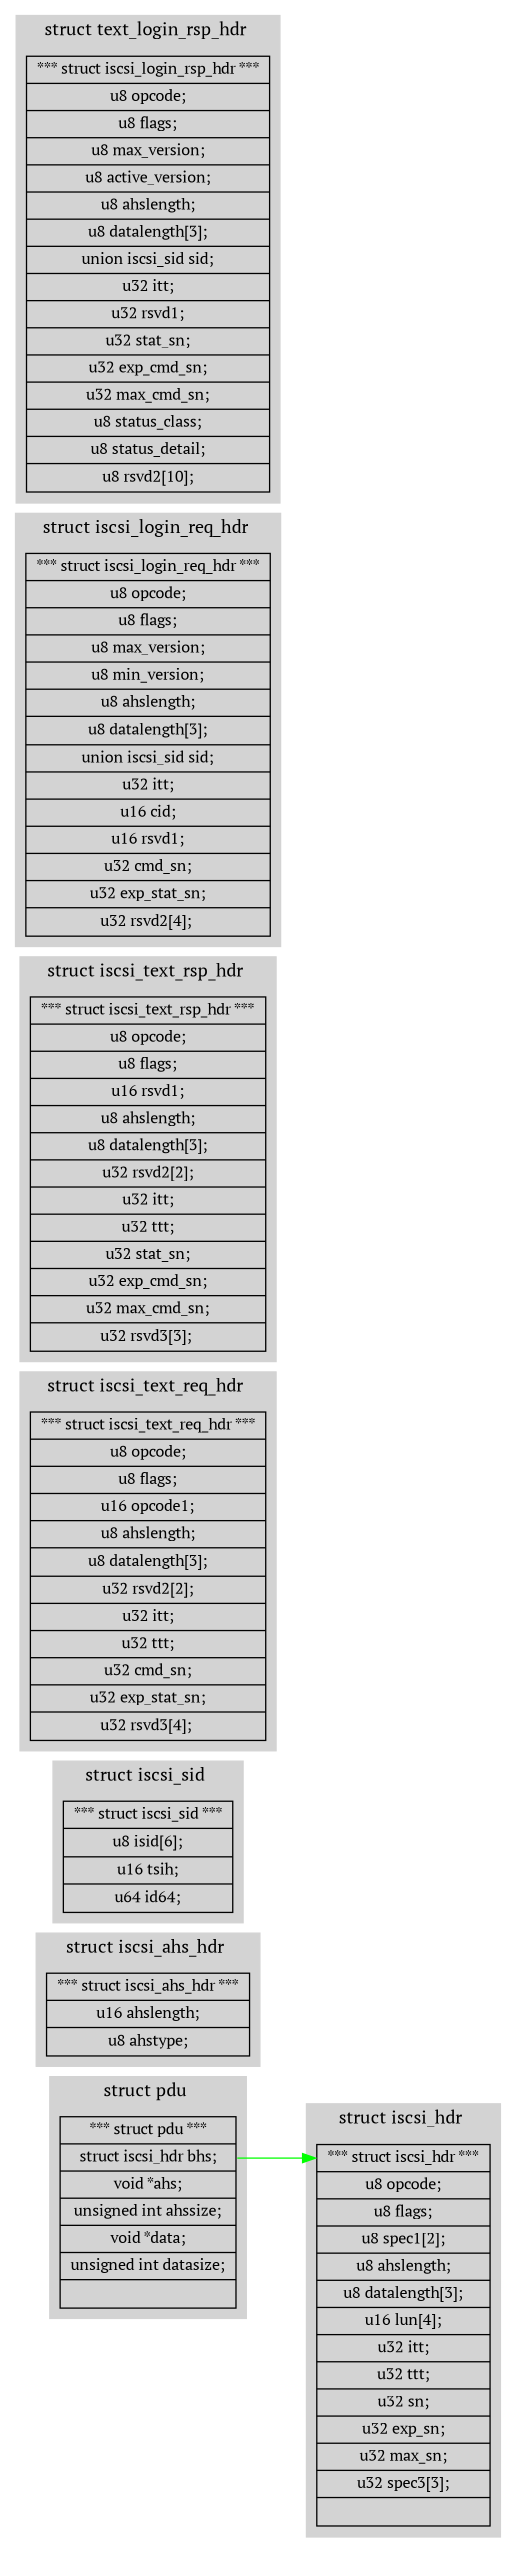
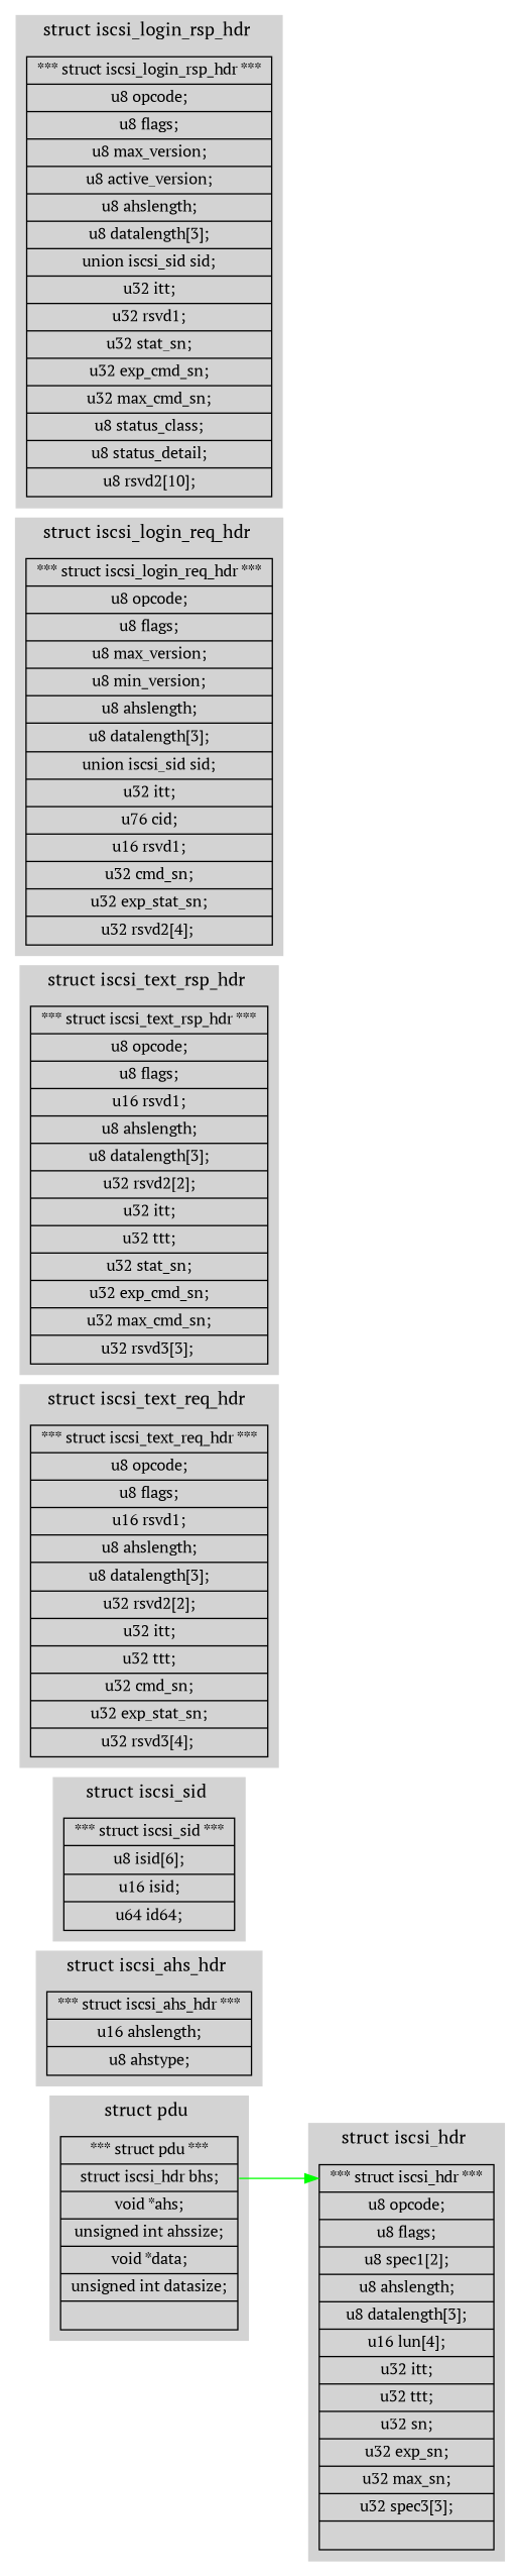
  digraph {
    rankdir=LR
    fontname="PT Serif"
    node [fontname="PT Serif" fontsize=12 shape=record style=filled]
    n1 [label="<f0>*** struct iscsi_hdr  ***|<f1>u8  opcode;	\n|<f2>u8  flags;\n|<f3>u8  spec1[2];\n|<f4>u8  ahslength;\n|<f5>u8  datalength[3];\n|<f6>u16 lun[4];\n|<f7>u32 itt;\n|<f8>u32 ttt;\n|<f9>u32 sn;	\n|<f10>u32 exp_sn;\n|<f11>u32 max_sn;	\n|<f12>u32 spec3[3];\n|<f999>"]
    n2 [label="<f0>*** struct pdu  ***|<f1>struct iscsi_hdr bhs;\n|<f2>void *ahs;\n|<f3>unsigned int ahssize;\n|<f4>void *data;\n|<f5>unsigned int datasize;\n|<f999>"]
    n3 [label="<f0>*** struct iscsi_ahs_hdr  ***|<f1>u16 ahslength;\n|<f2>u8 ahstype;\n"]
-   n4 [label="<f0>*** struct iscsi_sid  ***|<f1>u8 isid[6];\n|<f2>u16 tsih;\n|<f3>u64 id64;\n"]
-   n5 [label="<f0>*** struct iscsi_text_req_hdr  ***|<f1>u8  opcode;\n|<f2>u8  flags;\n|<f3>u16 opcode1;\n|<f4>u8  ahslength;\n|<f5>u8  datalength[3];\n|<f6>u32 rsvd2[2];\n|<f7>u32 itt;\n|<f8>u32 ttt;\n|<f9>u32 cmd_sn;\n|<f10>u32 exp_stat_sn;\n|<f11>u32 rsvd3[4]; \n"]
+   n4 [label="<f0>*** struct iscsi_sid  ***|<f1>u8 isid[6];\n|<f2>u16 isid;\n|<f3>u64 id64;\n"]
+   n5 [label="<f0>*** struct iscsi_text_req_hdr  ***|<f1>u8  opcode;\n|<f2>u8  flags;\n|<f3>u16 rsvd1;\n|<f4>u8  ahslength;\n|<f5>u8  datalength[3];\n|<f6>u32 rsvd2[2];\n|<f7>u32 itt;\n|<f8>u32 ttt;\n|<f9>u32 cmd_sn;\n|<f10>u32 exp_stat_sn;\n|<f11>u32 rsvd3[4]; \n"]
    n6 [label="<f0>*** struct iscsi_text_rsp_hdr  ***|<f1>u8  opcode;\n|<f2>u8  flags;\n|<f3>u16 rsvd1;\n|<f4>u8  ahslength;\n|<f5>u8  datalength[3];\n|<f6>u32 rsvd2[2];\n|<f7>u32 itt;\n|<f8>u32 ttt;\n|<f9>u32 stat_sn;\n|<f10>u32 exp_cmd_sn;\n|<f11>u32 max_cmd_sn;\n|<f12>u32 rsvd3[3]; \n"]
-   n7 [label="<f0>*** struct iscsi_login_req_hdr  ***|<f1>u8  opcode;\n|<f2>u8  flags;\n|<f3>u8  max_version;\n|<f4>u8  min_version;\n|<f5>u8  ahslength;\n|<f6>u8  datalength[3];\n|<f7>union iscsi_sid sid;\n|<f8>u32 itt;\n|<f9>u16 cid;\n|<f10>u16 rsvd1;\n|<f11>u32 cmd_sn;\n|<f12>u32 exp_stat_sn;\n|<f13>u32 rsvd2[4]; \n"]
+   n7 [label="<f0>*** struct iscsi_login_req_hdr  ***|<f1>u8  opcode;\n|<f2>u8  flags;\n|<f3>u8  max_version;\n|<f4>u8  min_version;\n|<f5>u8  ahslength;\n|<f6>u8  datalength[3];\n|<f7>union iscsi_sid sid;\n|<f8>u32 itt;\n|<f9>u76 cid;\n|<f10>u16 rsvd1;\n|<f11>u32 cmd_sn;\n|<f12>u32 exp_stat_sn;\n|<f13>u32 rsvd2[4]; \n"]
    n8 [label="<f0>*** struct iscsi_login_rsp_hdr  ***|<f1>u8  opcode;\n|<f2>u8  flags;\n|<f3>u8  max_version;\n|<f4>u8  active_version;\n|<f5>u8  ahslength;\n|<f6>u8  datalength[3];\n|<f7>union iscsi_sid sid;\n|<f8>u32 itt;\n|<f9>u32 rsvd1;\n|<f10>u32 stat_sn;\n|<f11>u32 exp_cmd_sn;\n|<f12>u32 max_cmd_sn;\n|<f13>u8  status_class;\n|<f14>u8  status_detail;\n|<f15>u8  rsvd2[10];\n"]
    subgraph cluster_1 {
      color=lightgray
      label="struct iscsi_hdr "
      style=filled
      n1
    }
    subgraph cluster_2 {
      color=lightgray
      label="struct pdu "
      style=filled
      n2
    }
    subgraph cluster_3 {
      color=lightgray
      label="struct iscsi_ahs_hdr "
      style=filled
      n3
    }
    subgraph cluster_4 {
      color=lightgray
      label="struct iscsi_sid "
      style=filled
      n4
    }
    subgraph cluster_5 {
      color=lightgray
      label="struct iscsi_text_req_hdr "
      style=filled
      n5
    }
    subgraph cluster_6 {
      color=lightgray
      label="struct iscsi_text_rsp_hdr "
      style=filled
      n6
    }
    subgraph cluster_7 {
      color=lightgray
      label="struct iscsi_login_req_hdr "
      style=filled
      n7
    }
    subgraph cluster_8 {
      color=lightgray
-     label="struct text_login_rsp_hdr "
+     label="struct iscsi_login_rsp_hdr "
      style=filled
      n8
    }
    n2 -> n1 [color=green headport=f0 tailport=f1 fontname="PT Serif"]
  }
